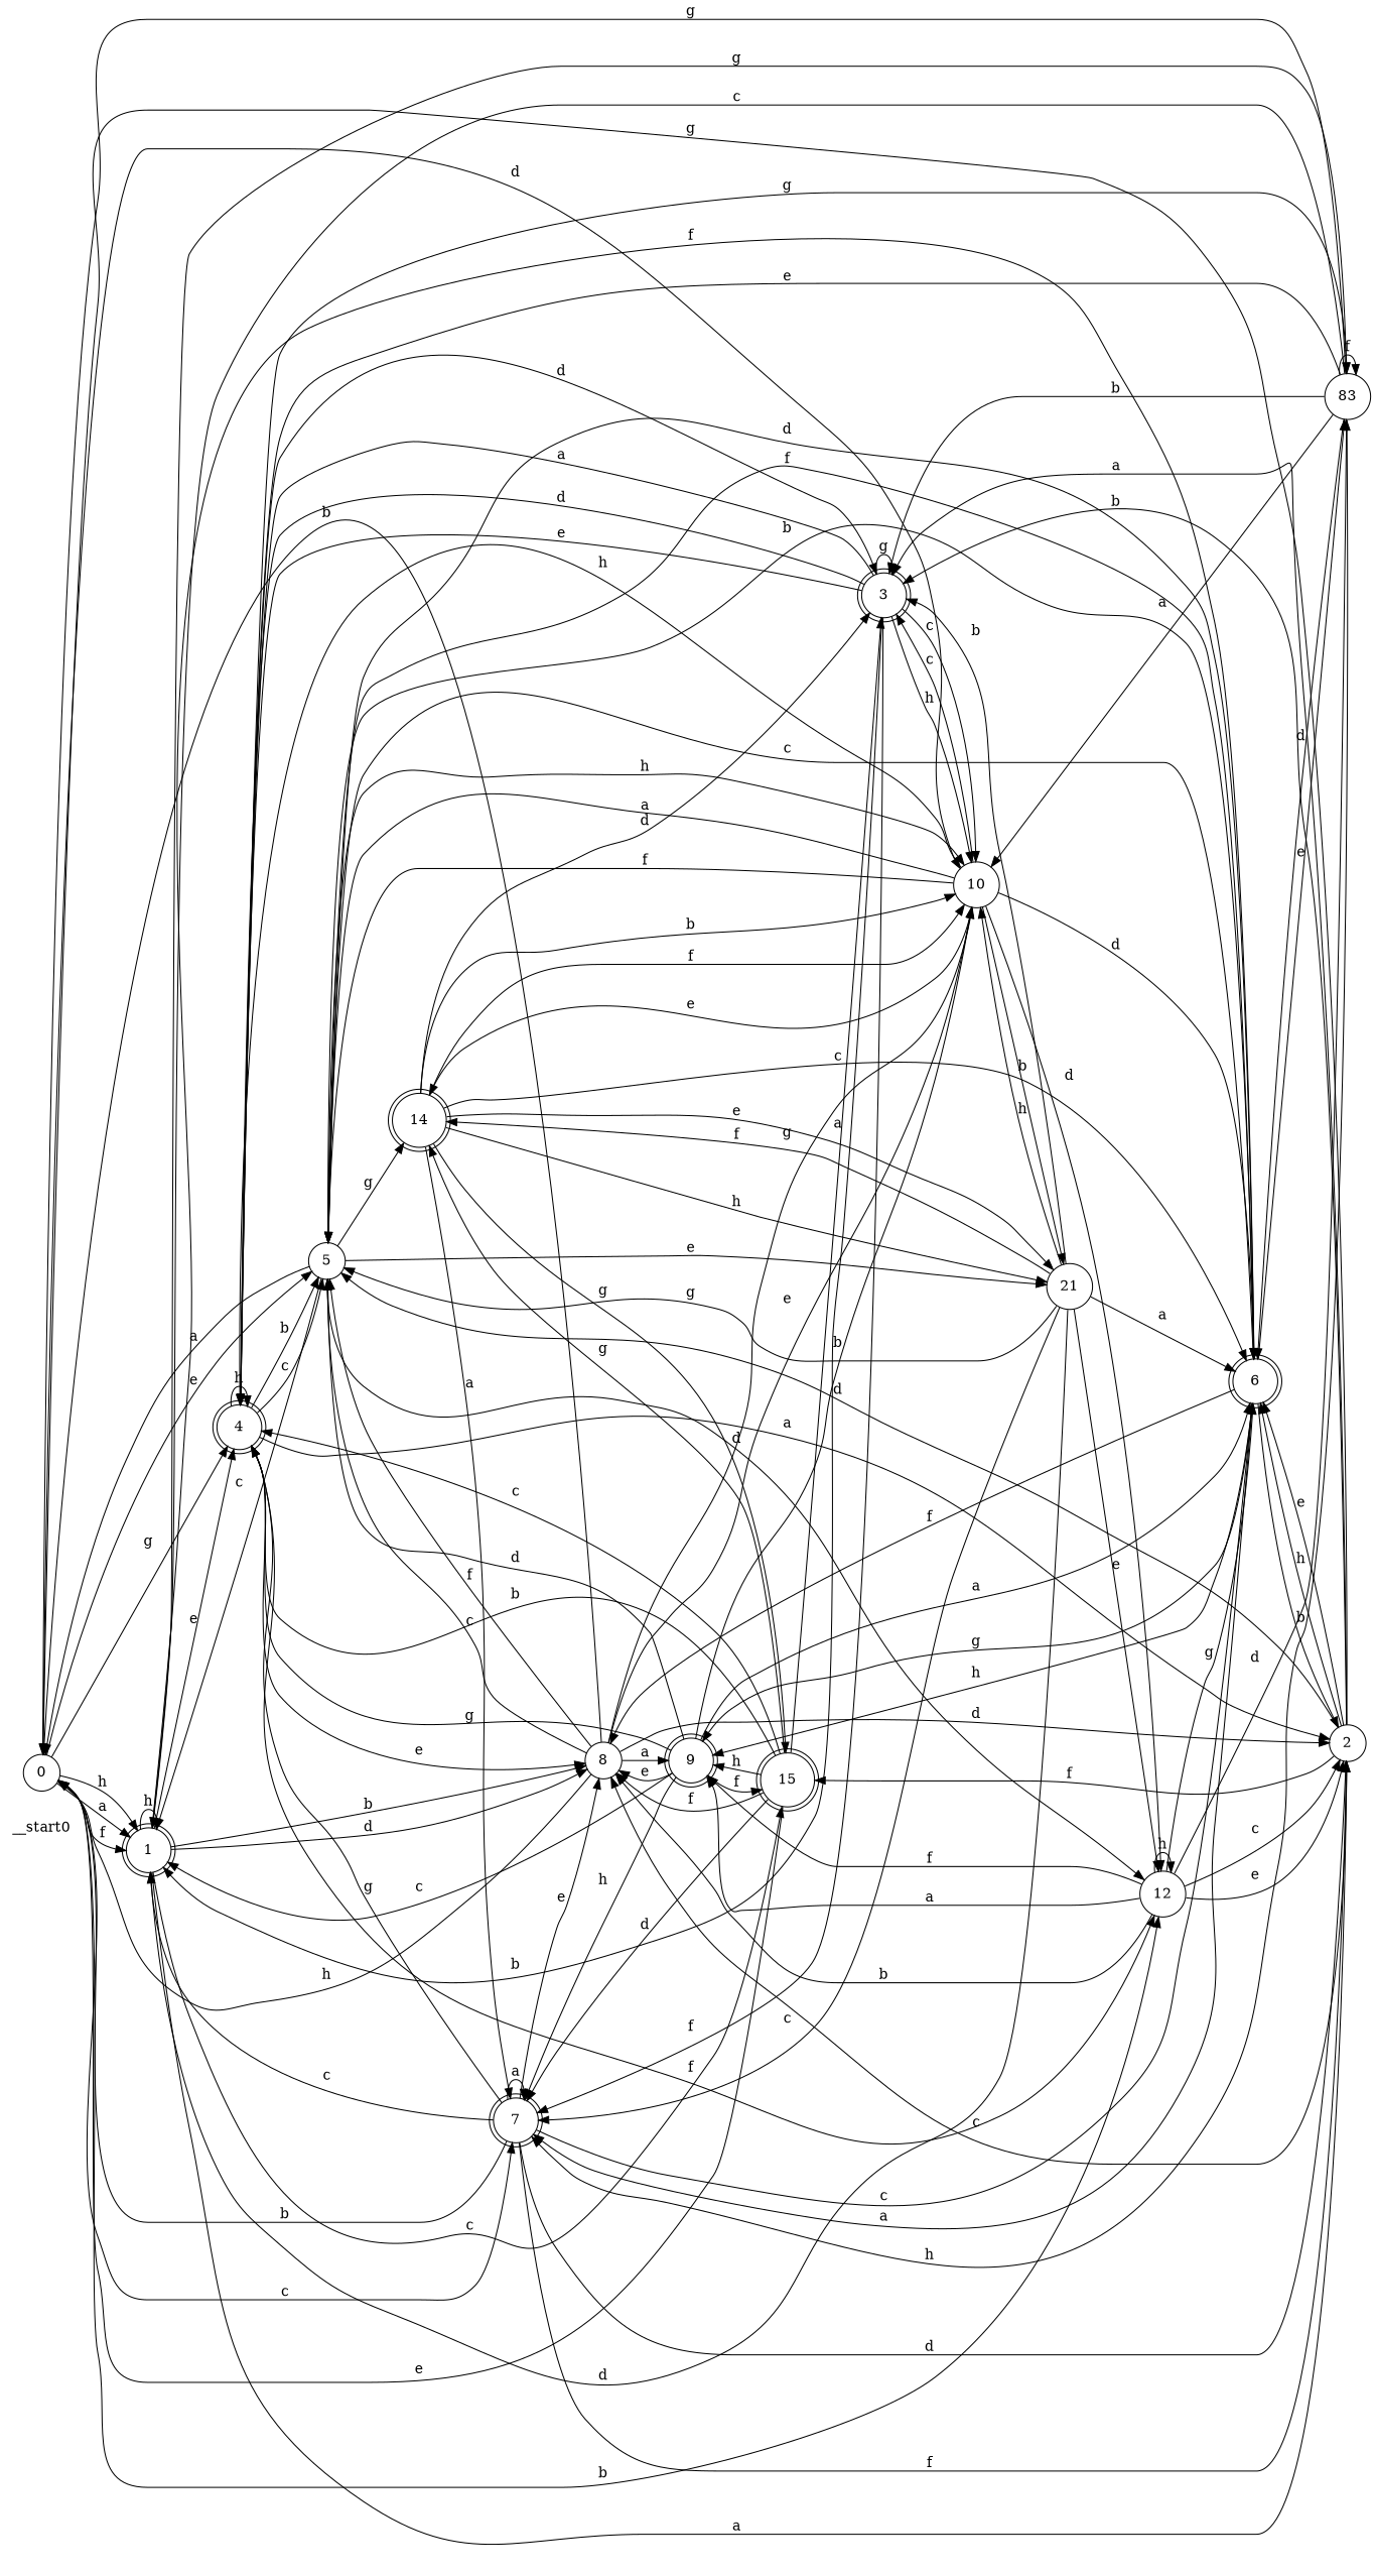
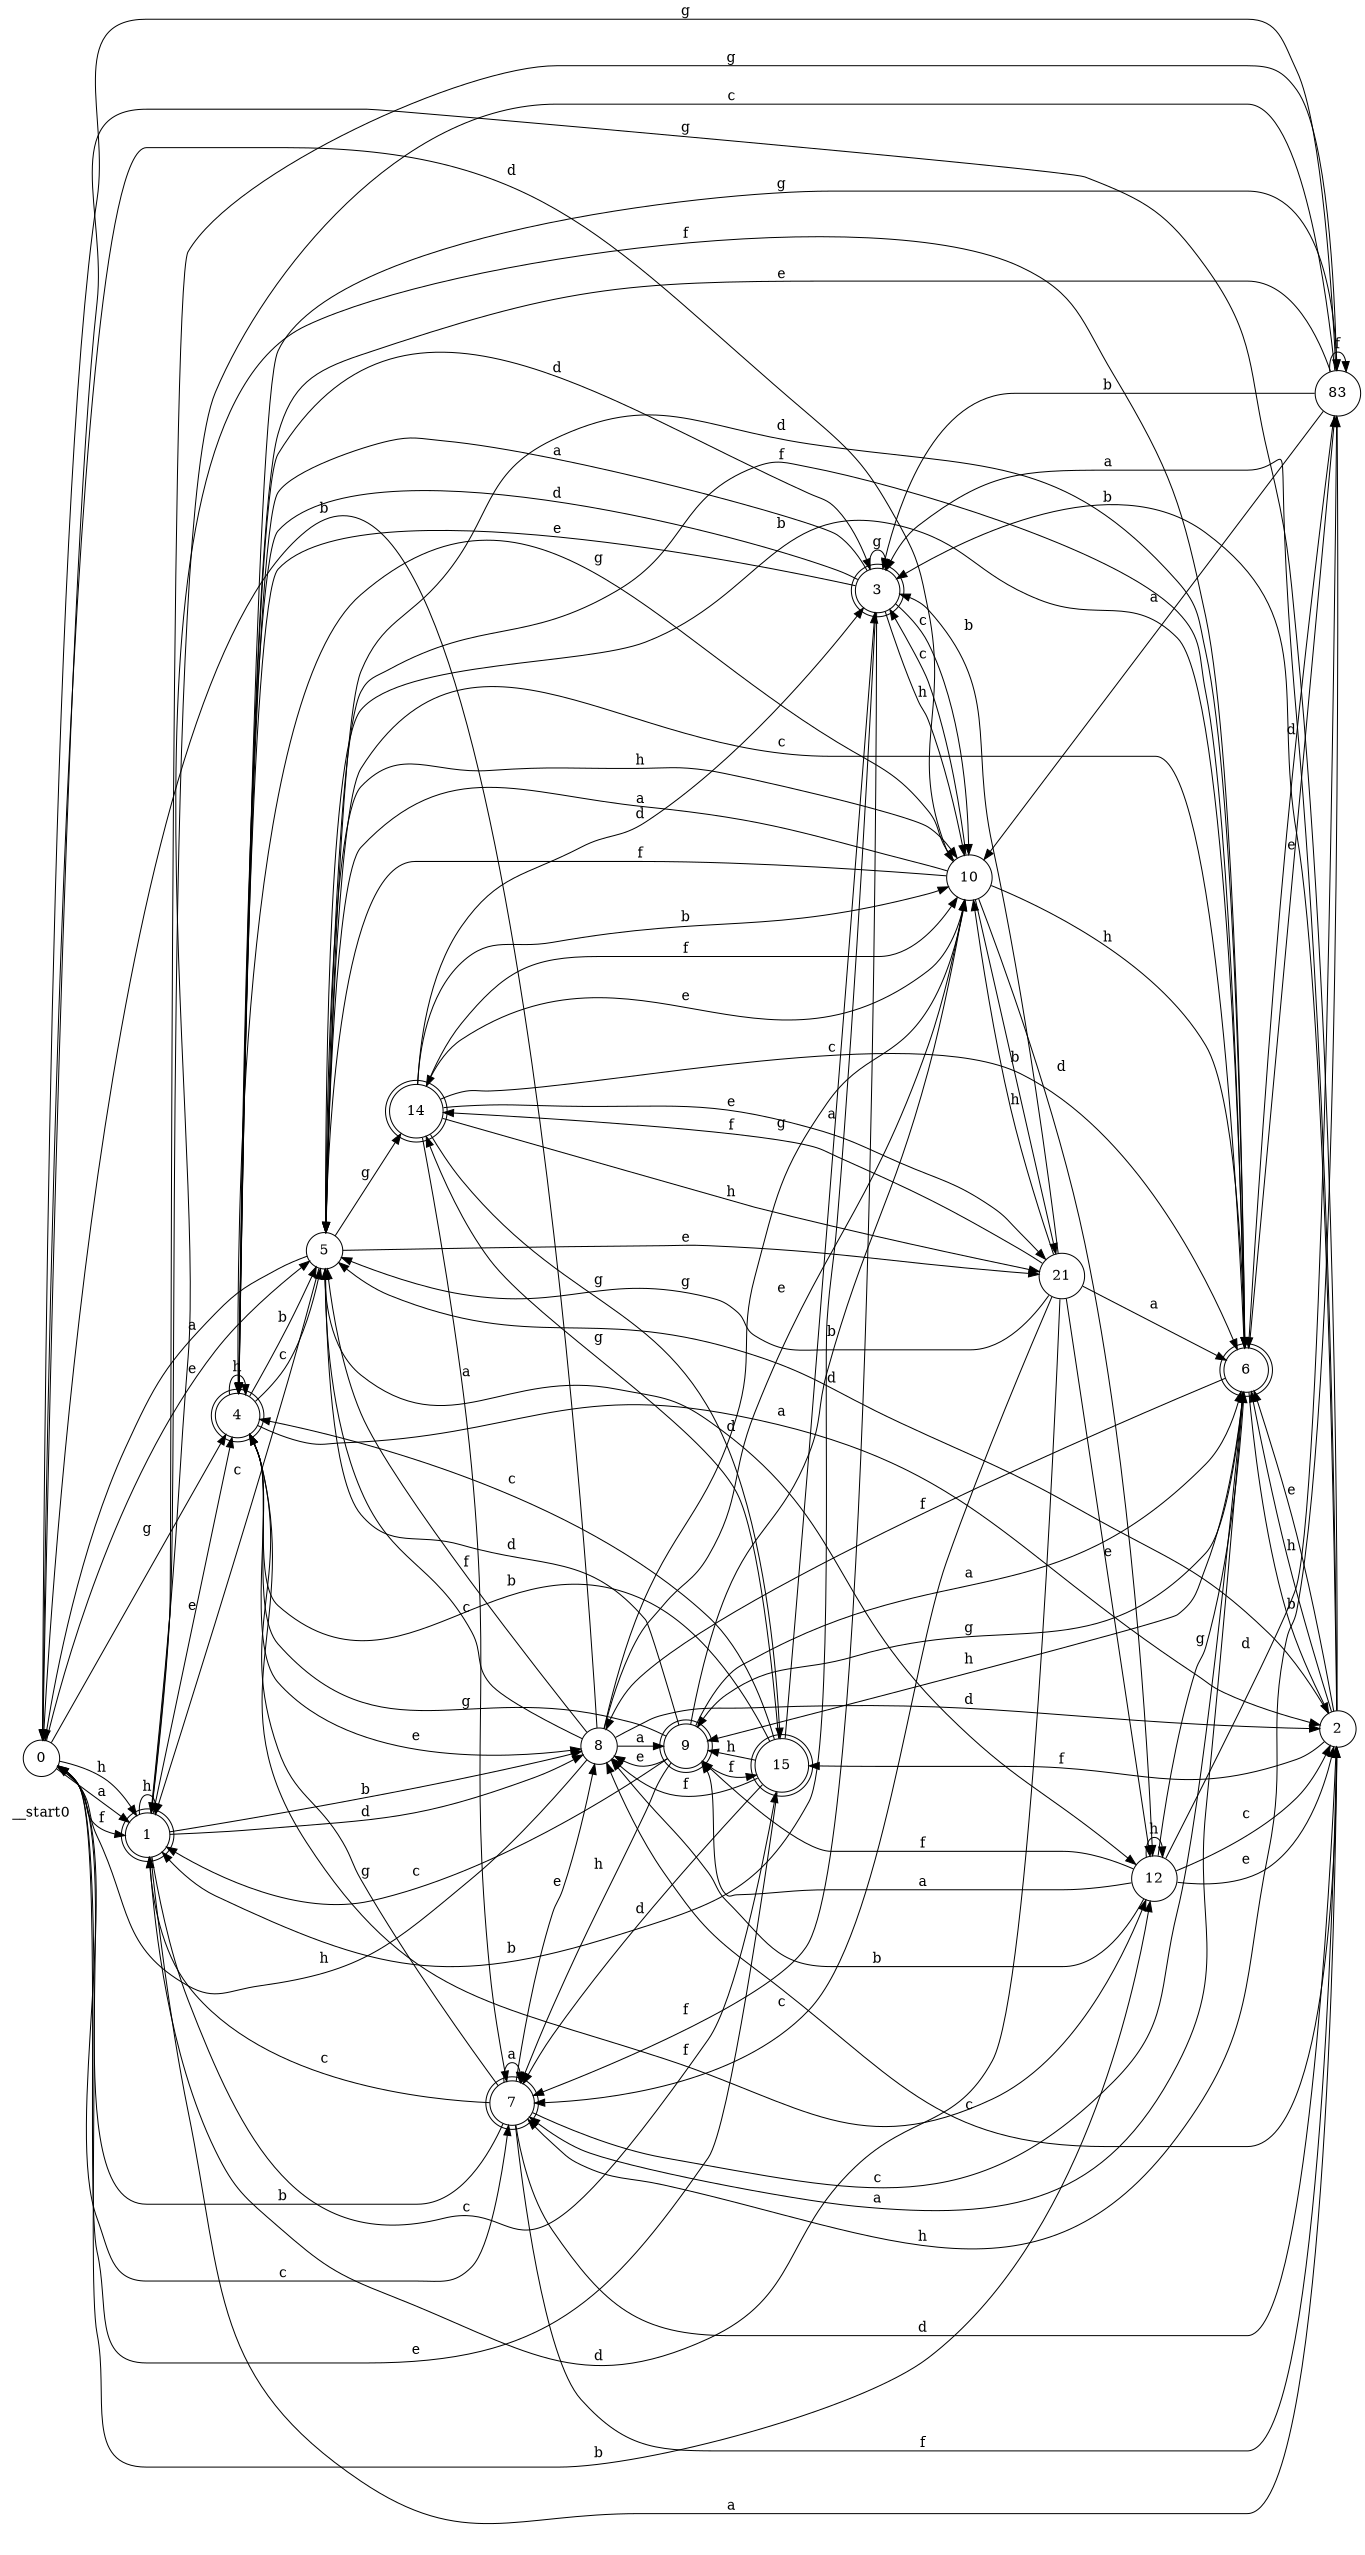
  digraph {
    rankdir=LR
    node [shape=circle color=black fillcolor=white style=filled]
    __start0 [shape=none color="" fillcolor="" style=""]
    n2 [label=0]
    n3 [label=1 shape=doublecircle style="rounded,filled"]
    n4 [label=4 shape=doublecircle style="rounded,filled"]
    n5 [label=5]
    n6 [label=7 shape=doublecircle style="rounded,filled"]
    n7 [label=10]
    n8 [label=12]
    n9 [label=2]
    n10 [label=6 shape=doublecircle style="rounded,filled"]
    n11 [label=8]
    n12 [label=83]
    n13 [label=15 shape=doublecircle style="rounded,filled"]
    n14 [label=3 shape=doublecircle style="rounded,filled"]
    n15 [label=21]
    n16 [label=14 shape=doublecircle style="rounded,filled"]
    n17 [label=9 shape=doublecircle style="rounded,filled"]
    n2 -> n3 [label=a]
    n2 -> n3 [label=f]
    n2 -> n3 [label=h]
    n2 -> n4 [label=g]
    n2 -> n5 [label=e]
    n2 -> n6 [label=c]
    n2 -> n7 [label=d]
    n2 -> n8 [label=b]
    n3 -> n3 [label=h]
    n3 -> n4 [label=e]
    n3 -> n9 [label=a]
    n3 -> n10 [label=f]
    n3 -> n11 [label=b]
    n3 -> n11 [label=d]
    n3 -> n12 [label=g]
    n3 -> n13 [label=c]
    n4 -> n4 [label=h]
    n4 -> n5 [label=b]
    n4 -> n5 [label=c]
    n4 -> n8 [label=f]
    n4 -> n9 [label=a]
    n4 -> n11 [label=e]
    n4 -> n12 [label=g]
    n4 -> n14 [label=d]
    n5 -> n2 [label=a]
    n5 -> n3 [label=c]
    n5 -> n7 [label=h]
    n5 -> n8 [label=d]
    n5 -> n10 [label=b]
    n5 -> n10 [label=f]
    n5 -> n15 [label=e]
    n5 -> n16 [label=g]
    n6 -> n2 [label=b]
    n6 -> n3 [label=c]
    n6 -> n4 [label=g]
    n6 -> n6 [label=a]
    n6 -> n9 [label=d]
    n6 -> n9 [label=f]
    n6 -> n10 [label=c]
    n6 -> n11 [label=e]
-   n7 -> n4 [label=h]
+   n7 -> n4 [label=g]
    n7 -> n5 [label=a]
    n7 -> n5 [label=f]
    n7 -> n8 [label=d]
-   n7 -> n10 [label=d]
+   n7 -> n10 [label=h]
    n7 -> n14 [label=c]
    n7 -> n15 [label=b]
    n7 -> n16 [label=e]
    n8 -> n8 [label=h]
    n8 -> n9 [label=c]
    n8 -> n9 [label=e]
    n8 -> n10 [label=g]
    n8 -> n11 [label=b]
    n8 -> n12 [label=d]
    n8 -> n17 [label=a]
    n8 -> n17 [label=f]
    n9 -> n2 [label=g]
    n9 -> n5 [label=d]
    n9 -> n10 [label=e]
    n9 -> n10 [label=h]
    n9 -> n11 [label=c]
    n9 -> n13 [label=f]
    n9 -> n14 [label=a]
    n9 -> n14 [label=b]
    n10 -> n5 [label=c]
    n10 -> n5 [label=d]
    n10 -> n6 [label=a]
    n10 -> n9 [label=b]
    n10 -> n11 [label=f]
    n10 -> n12 [label=e]
    n10 -> n17 [label=g]
    n10 -> n17 [label=h]
    n11 -> n2 [label=b]
    n11 -> n2 [label=h]
    n11 -> n5 [label=c]
    n11 -> n5 [label=f]
    n11 -> n7 [label=e]
    n11 -> n7 [label=g]
    n11 -> n9 [label=d]
    n11 -> n17 [label=a]
    n12 -> n2 [label=g]
    n12 -> n3 [label=c]
    n12 -> n4 [label=e]
    n12 -> n6 [label=h]
    n12 -> n7 [label=a]
    n12 -> n10 [label=d]
    n12 -> n12 [label=f]
    n12 -> n14 [label=b]
    n13 -> n2 [label=e]
    n13 -> n4 [label=b]
    n13 -> n4 [label=c]
    n13 -> n6 [label=d]
    n13 -> n11 [label=f]
    n13 -> n14 [label=a]
    n13 -> n16 [label=g]
    n13 -> n17 [label=h]
    n14 -> n3 [label=b]
    n14 -> n4 [label=a]
    n14 -> n4 [label=d]
    n14 -> n4 [label=e]
    n14 -> n6 [label=f]
    n14 -> n7 [label=c]
    n14 -> n7 [label=h]
    n14 -> n14 [label=g]
    n15 -> n3 [label=d]
    n15 -> n5 [label=g]
    n15 -> n6 [label=c]
    n15 -> n7 [label=h]
    n15 -> n8 [label=e]
    n15 -> n10 [label=a]
    n15 -> n14 [label=b]
    n15 -> n16 [label=f]
    n16 -> n6 [label=a]
    n16 -> n7 [label=b]
    n16 -> n7 [label=f]
    n16 -> n10 [label=c]
    n16 -> n13 [label=g]
    n16 -> n14 [label=d]
    n16 -> n15 [label=e]
    n16 -> n15 [label=h]
    n17 -> n3 [label=c]
    n17 -> n4 [label=g]
    n17 -> n5 [label=d]
    n17 -> n6 [label=h]
    n17 -> n7 [label=b]
    n17 -> n10 [label=a]
    n17 -> n11 [label=e]
    n17 -> n13 [label=f]
  }
